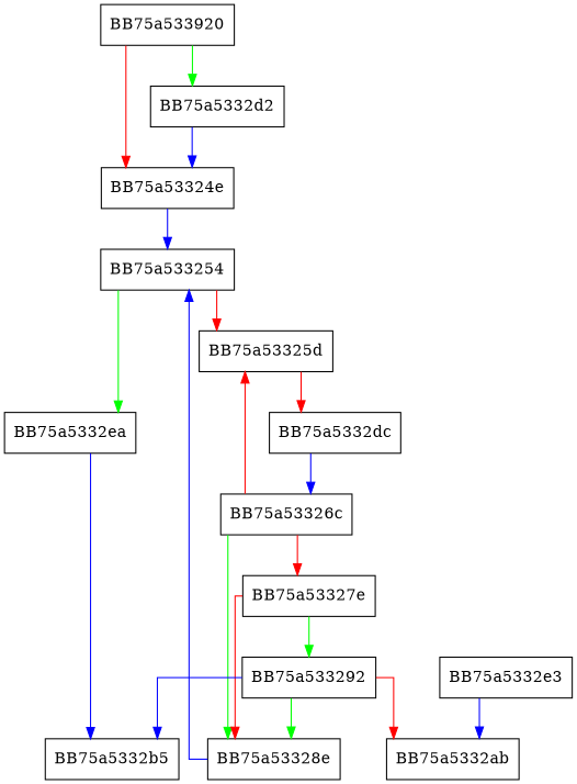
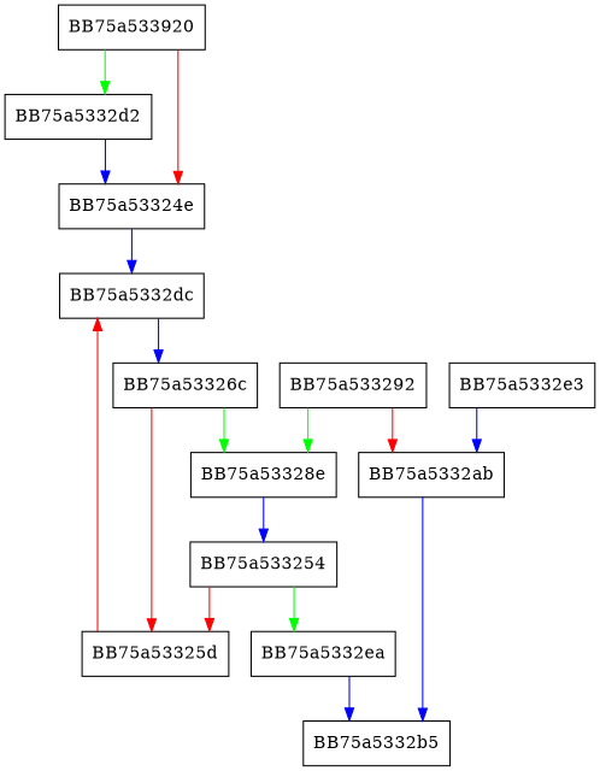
  digraph {
    splines=ortho
    node [shape=box]
    edge [color=red]
    n1 [label=BB75a533920]
    BB75a5332d2
    BB75a53324e
    BB75a533254
    BB75a5332ea
    BB75a53325d
    BB75a5332b5
    BB75a5332dc
    BB75a53326c
    BB75a53328e
-   BB75a53327e
    BB75a533292
    BB75a5332ab
    BB75a5332e3
    n1 -> BB75a5332d2 [color=green]
    n1 -> BB75a53324e
    BB75a5332d2 -> BB75a53324e [color=blue]
-   BB75a53324e -> BB75a533254 [color=blue]
+   BB75a53324e -> BB75a5332dc [color=blue]
    BB75a533254 -> BB75a5332ea [color=green]
    BB75a533254 -> BB75a53325d
    BB75a5332ea -> BB75a5332b5 [color=blue]
    BB75a53325d -> BB75a5332dc
    BB75a5332dc -> BB75a53326c [color=blue]
    BB75a53326c -> BB75a53325d
    BB75a53326c -> BB75a53328e [color=green]
-   BB75a53326c -> BB75a53327e
    BB75a53328e -> BB75a533254 [color=blue]
-   BB75a53327e -> BB75a53328e
-   BB75a53327e -> BB75a533292 [color=green]
    BB75a533292 -> BB75a53328e [color=green]
    BB75a533292 -> BB75a5332ab
-   BB75a533292 -> BB75a5332b5 [color=blue]
+   BB75a5332ab -> BB75a5332b5 [color=blue]
    BB75a5332e3 -> BB75a5332ab [color=blue]
  }
